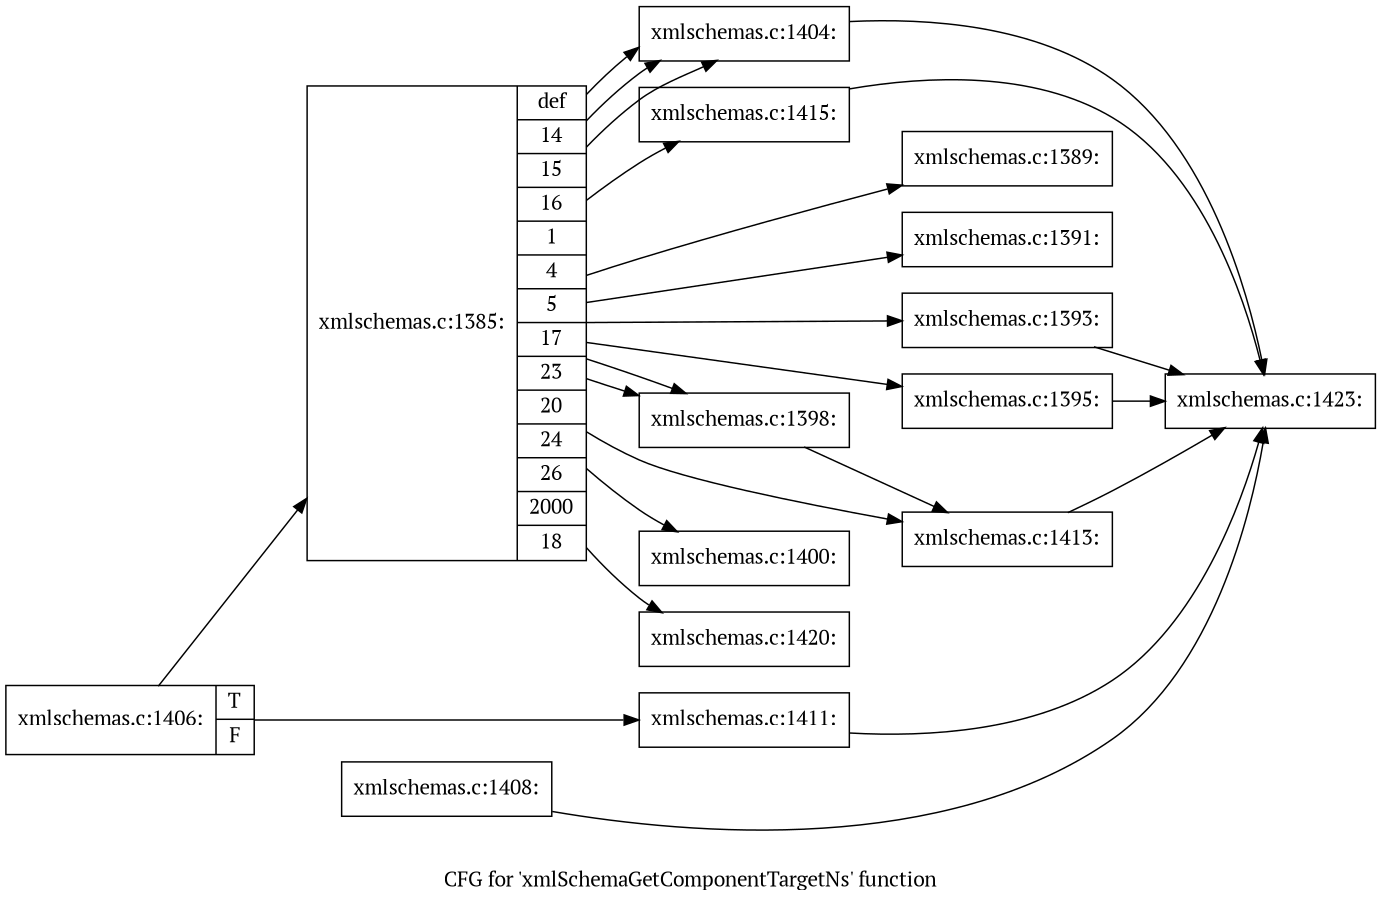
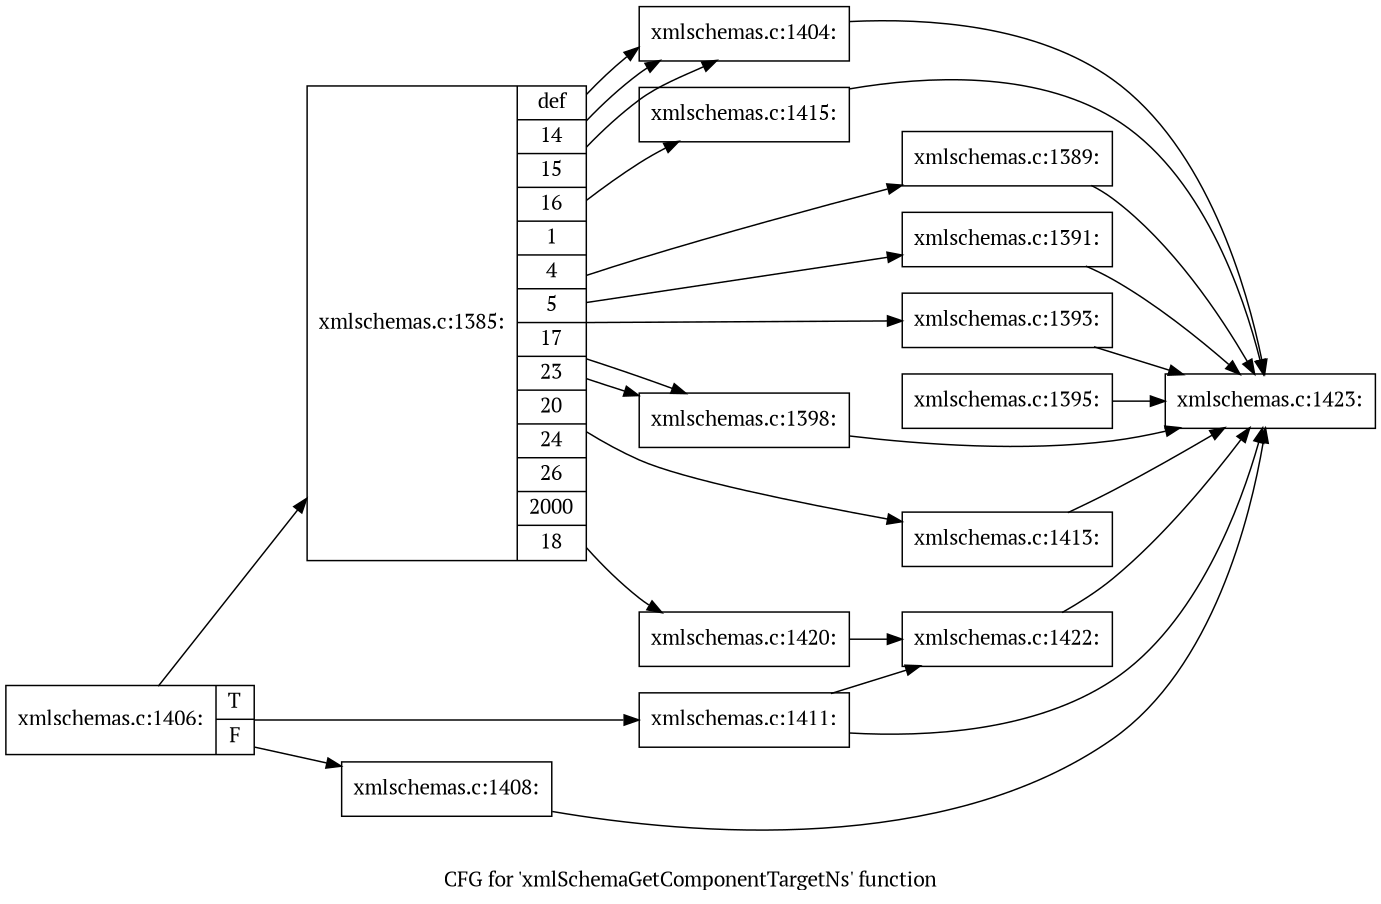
  digraph {
    fontname="PT Serif"
    label="CFG for 'xmlSchemaGetComponentTargetNs' function"
    rankdir=LR
    node [fontname="PT Serif" shape=record]
    edge [fontname="PT Serif"]
    n1 [label="{xmlschemas.c:1385:|{<s0>def|<s1>14|<s2>15|<s3>16|<s4>1|<s5>4|<s6>5|<s7>17|<s8>23|<s9>20|<s10>24|<s11>26|<s12>2000|<s13>18}}"]
    n2 [label="{xmlschemas.c:1420:}"]
    n3 [label="{xmlschemas.c:1389:}"]
    n4 [label="{xmlschemas.c:1391:}"]
    n5 [label="{xmlschemas.c:1393:}"]
    n6 [label="{xmlschemas.c:1395:}"]
    n7 [label="{xmlschemas.c:1398:}"]
-   n8 [label="{xmlschemas.c:1400:}"]
    n9 [label="{xmlschemas.c:1404:}"]
    n10 [label="{xmlschemas.c:1413:}"]
    n11 [label="{xmlschemas.c:1415:}"]
+   n12 [label="{xmlschemas.c:1422:}"]
    n13 [label="{xmlschemas.c:1423:}"]
    n14 [label="{xmlschemas.c:1406:|{<s0>T|<s1>F}}"]
    n15 [label="{xmlschemas.c:1408:}"]
    n16 [label="{xmlschemas.c:1411:}"]
    n1 -> n2
    n1 -> n3
    n1 -> n4
    n1 -> n5
-   n1 -> n6
    n1 -> n7
    n1 -> n7
-   n1 -> n8
    n1 -> n9
    n1 -> n9
    n1 -> n9
    n1 -> n10
    n1 -> n11
+   n2 -> n12
+   n3 -> n13
+   n4 -> n13
    n5 -> n13
    n6 -> n13
-   n7 -> n10
+   n7 -> n13
    n9 -> n13
    n10 -> n13
    n11 -> n13
+   n12 -> n13
    n14 -> n1
+   n14 -> n15
    n14 -> n16
    n15 -> n13
+   n16 -> n12
    n16 -> n13
  }
